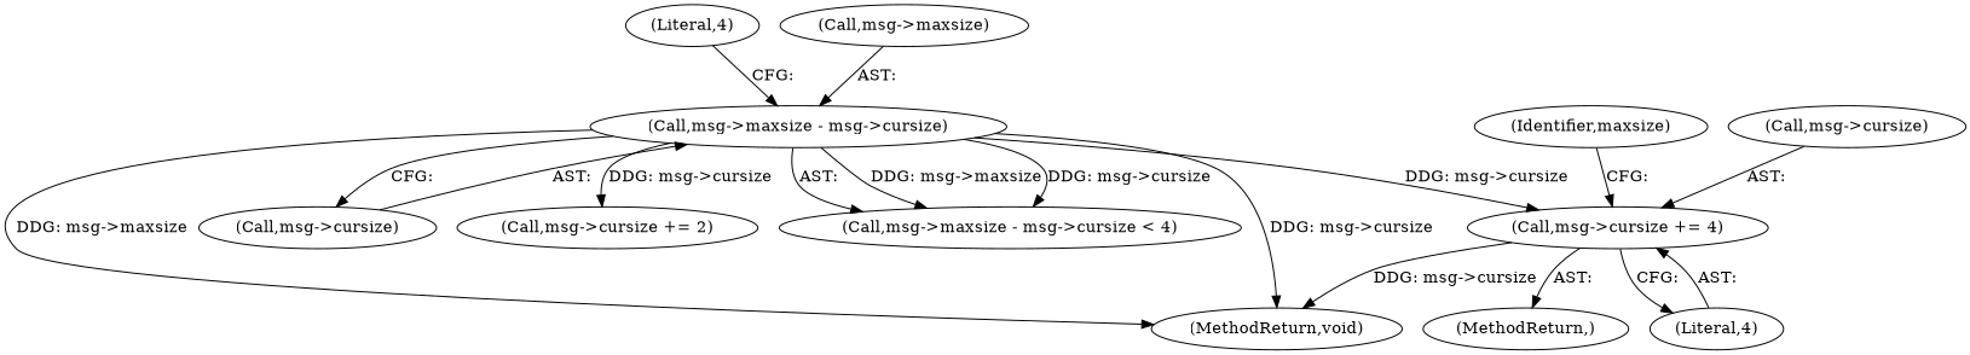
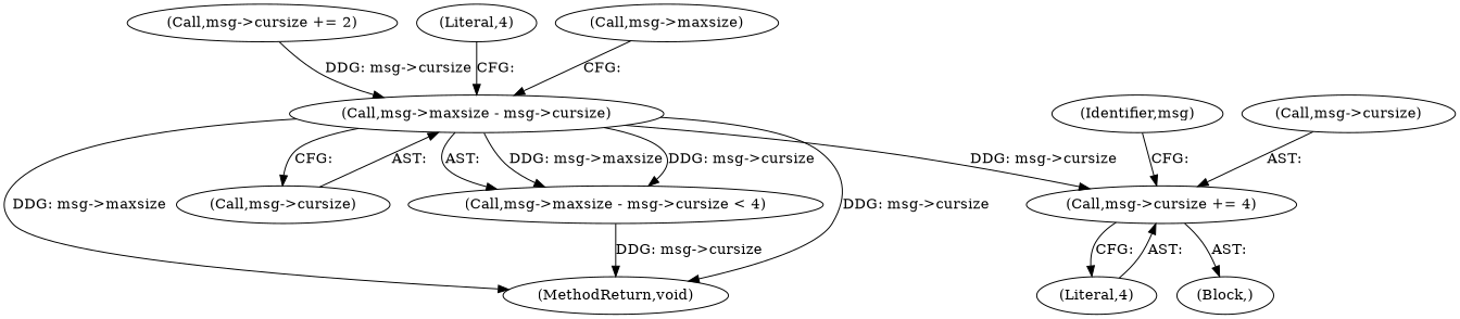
  digraph {
    n1 [label="(Call,msg->cursize += 4)"]
    n2 [label="(Literal,4)"]
    n3 [label="(MethodReturn,void)"]
-   n4 [label="(MethodReturn,)"]
+   n4 [label="(Block,)"]
    n5 [label="(Call,msg->maxsize - msg->cursize)"]
    n6 [label="(Call,msg->cursize)"]
    n7 [label="(Call,msg->cursize += 2)"]
    n8 [label="(Call,msg->maxsize - msg->cursize < 4)"]
-   n9 [label="(Identifier,maxsize)"]
+   n9 [label="(Identifier,msg)"]
    n10 [label="(Literal,4)"]
    n11 [label="(Call,msg->cursize)"]
    n12 [label="(Call,msg->maxsize)"]
    n1 -> n2 [label="CFG: "]
-   n1 -> n3 [label="DDG: msg->cursize"]
+   n8 -> n3 [label="DDG: msg->cursize"]
    n1 -> n4 [label="AST: "]
    n2 -> n1 [label="AST: "]
    n5 -> n1 [label="DDG: msg->cursize"]
    n5 -> n3 [label="DDG: msg->cursize"]
    n5 -> n3 [label="DDG: msg->maxsize"]
    n5 -> n6 [label="CFG: "]
-   n5 -> n7 [label="DDG: msg->cursize"]
+   n7 -> n5 [label="DDG: msg->cursize"]
    n5 -> n8 [label="AST: "]
    n5 -> n8 [label="DDG: msg->maxsize"]
    n5 -> n8 [label="DDG: msg->cursize"]
    n6 -> n5 [label="AST: "]
    n9 -> n1 [label="CFG: "]
    n10 -> n5 [label="CFG: "]
    n11 -> n1 [label="AST: "]
-   n12 -> n5 [label="AST: "]
+   n12 -> n5 [label="CFG: "]
  }
